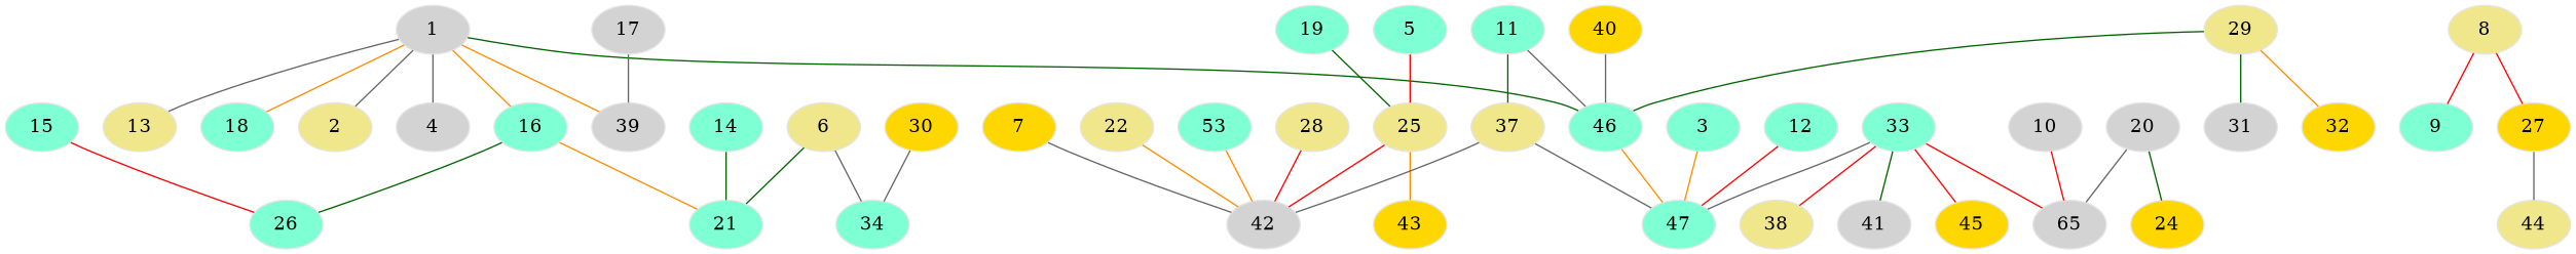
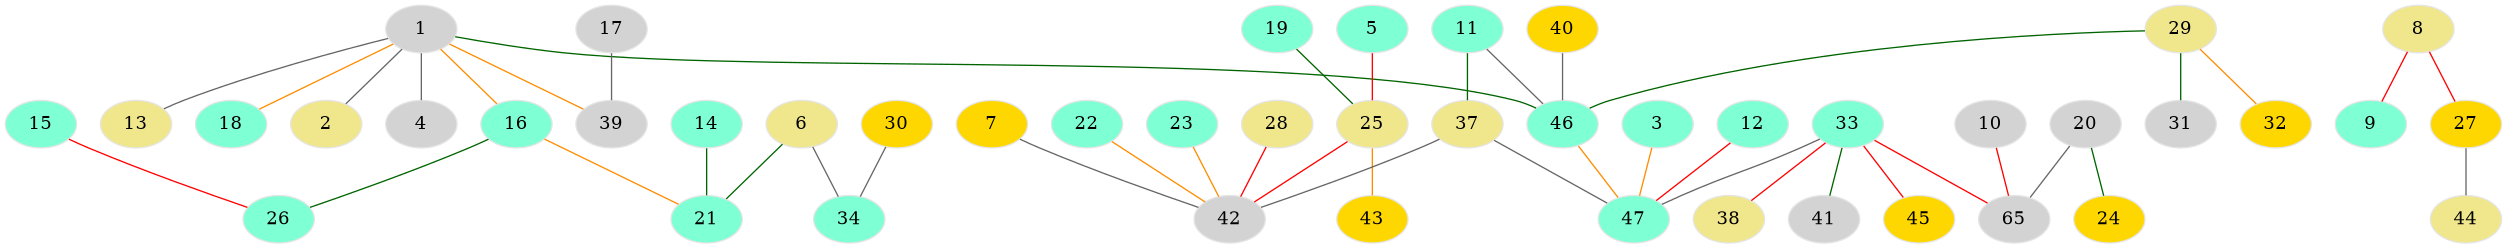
  graph {
    node [color=gray90 fillcolor=aquamarine style=filled]
    edge [color=gray40 weight=1.0]
    1 [fillcolor=lightgrey]
    2 [fillcolor=khaki]
    4 [fillcolor=lightgrey]
    13 [fillcolor=khaki]
    16
    18
    39 [fillcolor=lightgrey]
    46
    21
    26
    47
    3
    25 [fillcolor=khaki]
    5
    42 [fillcolor=lightgrey]
    43 [fillcolor=gold]
    6 [fillcolor=khaki]
    34
    7 [fillcolor=gold]
    8 [fillcolor=khaki]
    9
    27 [fillcolor=gold]
    44 [fillcolor=khaki]
    37 [fillcolor=khaki]
    10 [fillcolor=lightgrey]
    n26 [fillcolor=lightgrey label=65]
    11
    12
    14
    15
    17 [fillcolor=lightgrey]
    19
    20 [fillcolor=lightgrey]
    24 [fillcolor=gold]
-   22 [fillcolor=khaki]
-   23 [label=53]
+   22
+   23
    28 [fillcolor=khaki]
    29 [fillcolor=khaki]
    31 [fillcolor=lightgrey]
    32 [fillcolor=gold]
    30 [fillcolor=gold]
    33
    38 [fillcolor=khaki]
    41 [fillcolor=lightgrey]
    45 [fillcolor=gold]
    40 [fillcolor=gold]
    1 -- 2
    1 -- 4
    1 -- 13
    1 -- 16 [color=darkorange]
    1 -- 18 [color=darkorange]
    1 -- 39 [color=darkorange]
    1 -- 46 [color=darkgreen]
    16 -- 21 [color=darkorange]
    16 -- 26 [color=darkgreen]
    46 -- 47 [color=darkorange]
    3 -- 47 [color=darkorange]
    25 -- 42 [color=red]
    25 -- 43 [color=darkorange]
    5 -- 25 [color=red]
    6 -- 21 [color=darkgreen]
    6 -- 34
    7 -- 42
    8 -- 9 [color=red]
    8 -- 27 [color=red]
    27 -- 44
    37 -- 47
    37 -- 42
    10 -- n26 [color=red]
    11 -- 46
    11 -- 37 [color=darkgreen]
    12 -- 47 [color=red]
    14 -- 21 [color=darkgreen]
    15 -- 26 [color=red]
    17 -- 39
    19 -- 25 [color=darkgreen]
    20 -- n26
    20 -- 24 [color=darkgreen]
    22 -- 42 [color=darkorange]
    23 -- 42 [color=darkorange]
    28 -- 42 [color=red]
    29 -- 46 [color=darkgreen]
    29 -- 31 [color=darkgreen]
    29 -- 32 [color=darkorange]
    30 -- 34
    33 -- 47
    33 -- n26 [color=red]
    33 -- 38 [color=red]
    33 -- 41 [color=darkgreen]
    33 -- 45 [color=red]
    40 -- 46
  }
